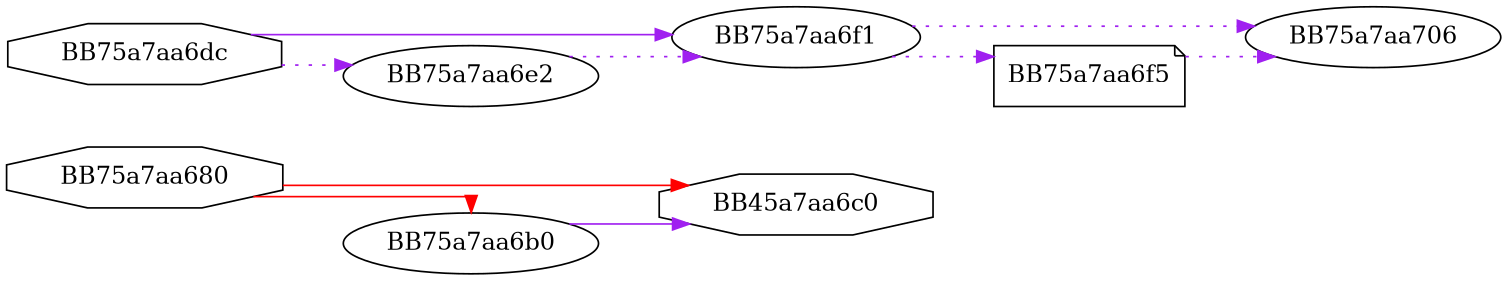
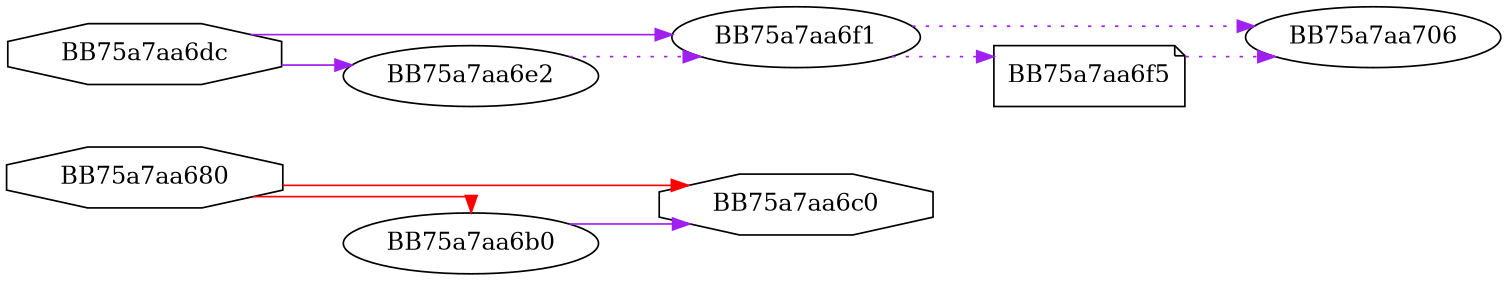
  digraph {
    rankdir=LR
    splines=ortho
    node [shape=ellipse]
    edge [color=purple style=solid]
    BB75a7aa680 [shape=octagon]
-   BB75a7aa6c0 [shape=octagon label=BB45a7aa6c0]
+   BB75a7aa6c0 [shape=octagon]
    BB75a7aa6b0
    BB75a7aa6dc [shape=octagon]
    BB75a7aa6f1
    BB75a7aa6e2
    BB75a7aa706
    n8 [label=BB75a7aa6f5 shape=note]
    BB75a7aa680 -> BB75a7aa6c0 [color=red]
    BB75a7aa680 -> BB75a7aa6b0 [color=red]
    BB75a7aa6b0 -> BB75a7aa6c0
    BB75a7aa6dc -> BB75a7aa6f1
-   BB75a7aa6dc -> BB75a7aa6e2 [style=dotted]
+   BB75a7aa6dc -> BB75a7aa6e2
    BB75a7aa6f1 -> BB75a7aa706 [style=dotted]
    BB75a7aa6f1 -> n8 [style=dotted]
    BB75a7aa6e2 -> BB75a7aa6f1 [style=dotted]
    n8 -> BB75a7aa706 [style=dotted]
  }
